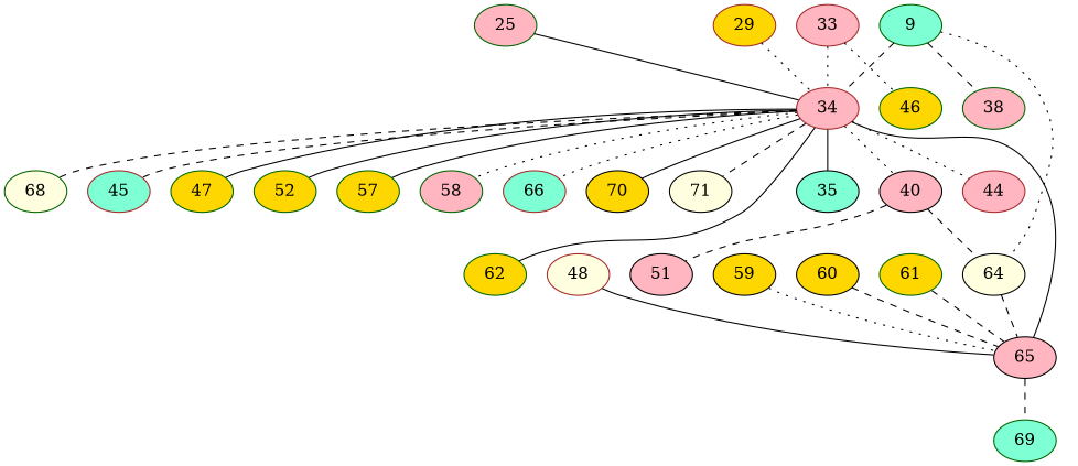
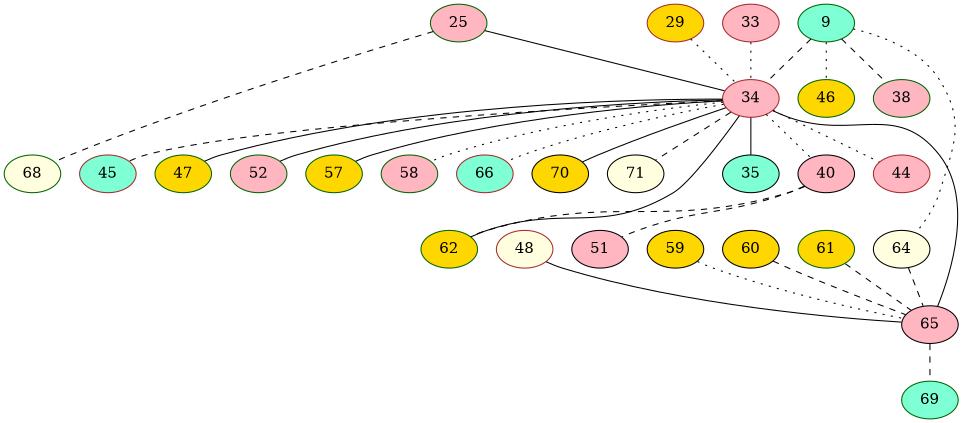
  graph {
    node [color=darkgreen fillcolor=gold style=filled]
    edge [style=dashed]
    9 [fillcolor=aquamarine super="+8"]
    34 [color=brown fillcolor=lightpink super="+7+24+11+22"]
    38 [fillcolor=lightpink]
    46
    64 [color=black fillcolor=lightyellow super="+32+21+31+49"]
    35 [color=black fillcolor=aquamarine]
    40 [color=black fillcolor=lightpink super="+19+12"]
    44 [color=brown fillcolor=lightpink super="+20"]
    45 [color=brown fillcolor=aquamarine]
    47
-   52
+   52 [fillcolor=lightpink]
    57
    58 [fillcolor=lightpink]
    62
    65 [color=black fillcolor=lightpink super="+18+50+36+37"]
    66 [color=brown fillcolor=aquamarine super="+41"]
    68 [fillcolor=lightyellow]
    70 [color=black super="+67"]
    71 [color=black fillcolor=lightyellow]
    25 [fillcolor=lightpink]
    29 [color=brown]
    33 [color=brown fillcolor=lightpink super="+28+30"]
    51 [color=black fillcolor=lightpink]
    69 [fillcolor=aquamarine]
    48 [color=brown fillcolor=lightyellow super="+42"]
    59 [color=black super="+23+55"]
    60 [color=black super="+27"]
    61 [super="+54"]
    9 -- 34 [weight=5]
    9 -- 38
-   33 -- 46 [style=dotted]
+   9 -- 46 [style=dotted]
    9 -- 64 [style=dotted]
    34 -- 35 [style=solid weight=2]
    34 -- 40 [style=dotted weight=4]
    34 -- 44 [style=dotted]
    34 -- 45
    34 -- 47 [style=solid]
    34 -- 52 [style=solid]
    34 -- 57 [style=solid]
    34 -- 58 [style=dotted]
    34 -- 62 [style=solid]
    34 -- 65 [style=solid weight=6]
    34 -- 66 [style=dotted]
-   34 -- 68
+   25 -- 68
    34 -- 70 [style=solid weight=2]
    34 -- 71
    64 -- 65 [weight=2]
-   40 -- 64
+   40 -- 62
    40 -- 51
    65 -- 69
    25 -- 34 [style=solid]
    29 -- 34 [style=dotted]
    33 -- 34 [style=dotted]
    48 -- 65 [style=solid]
    59 -- 65 [style=dotted]
    60 -- 65
    61 -- 65
  }
